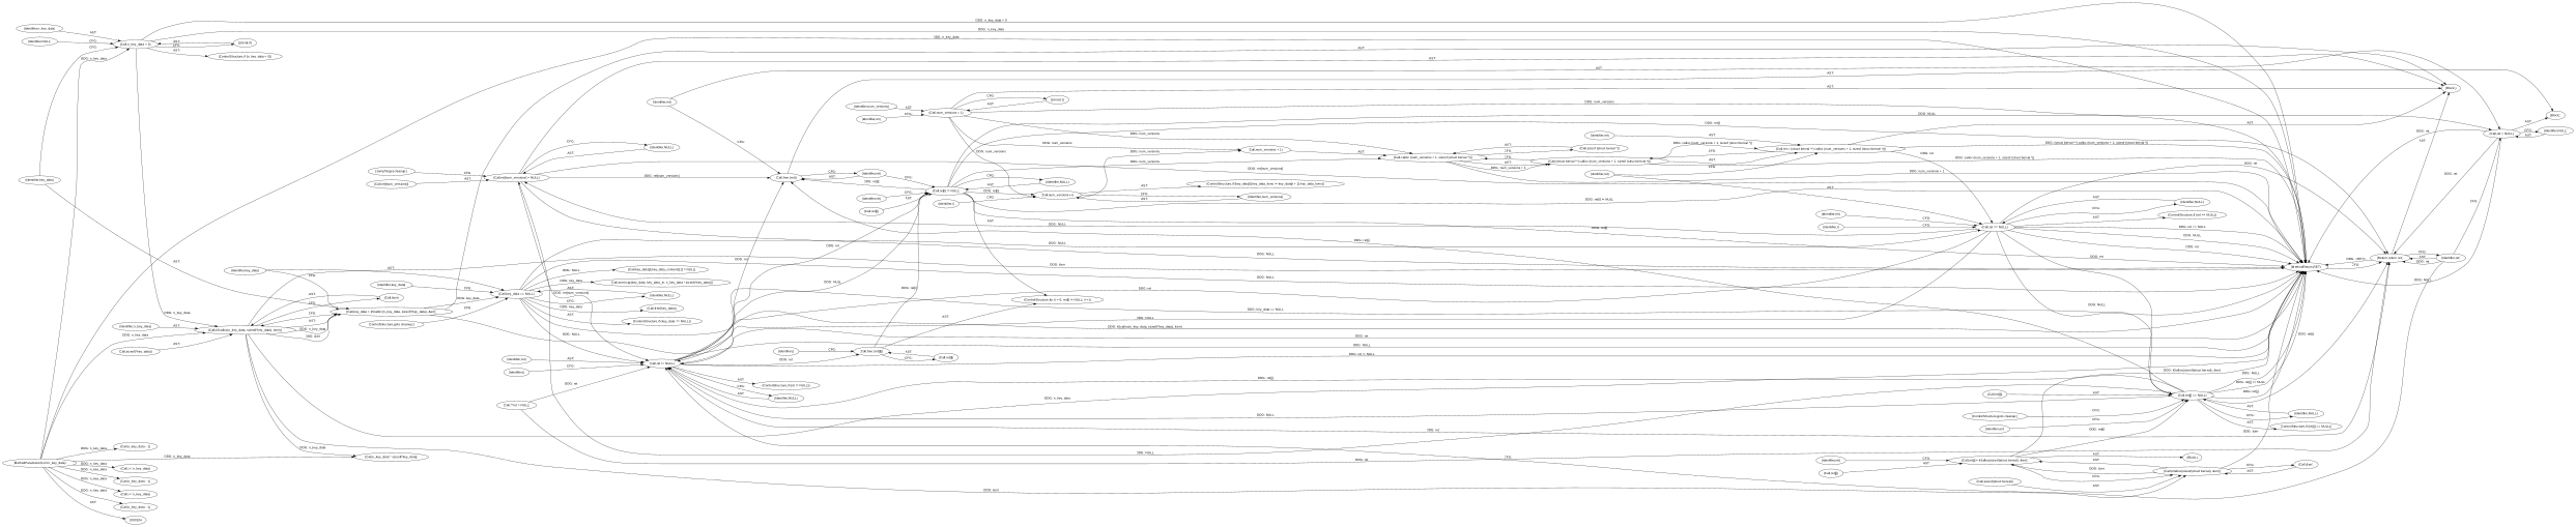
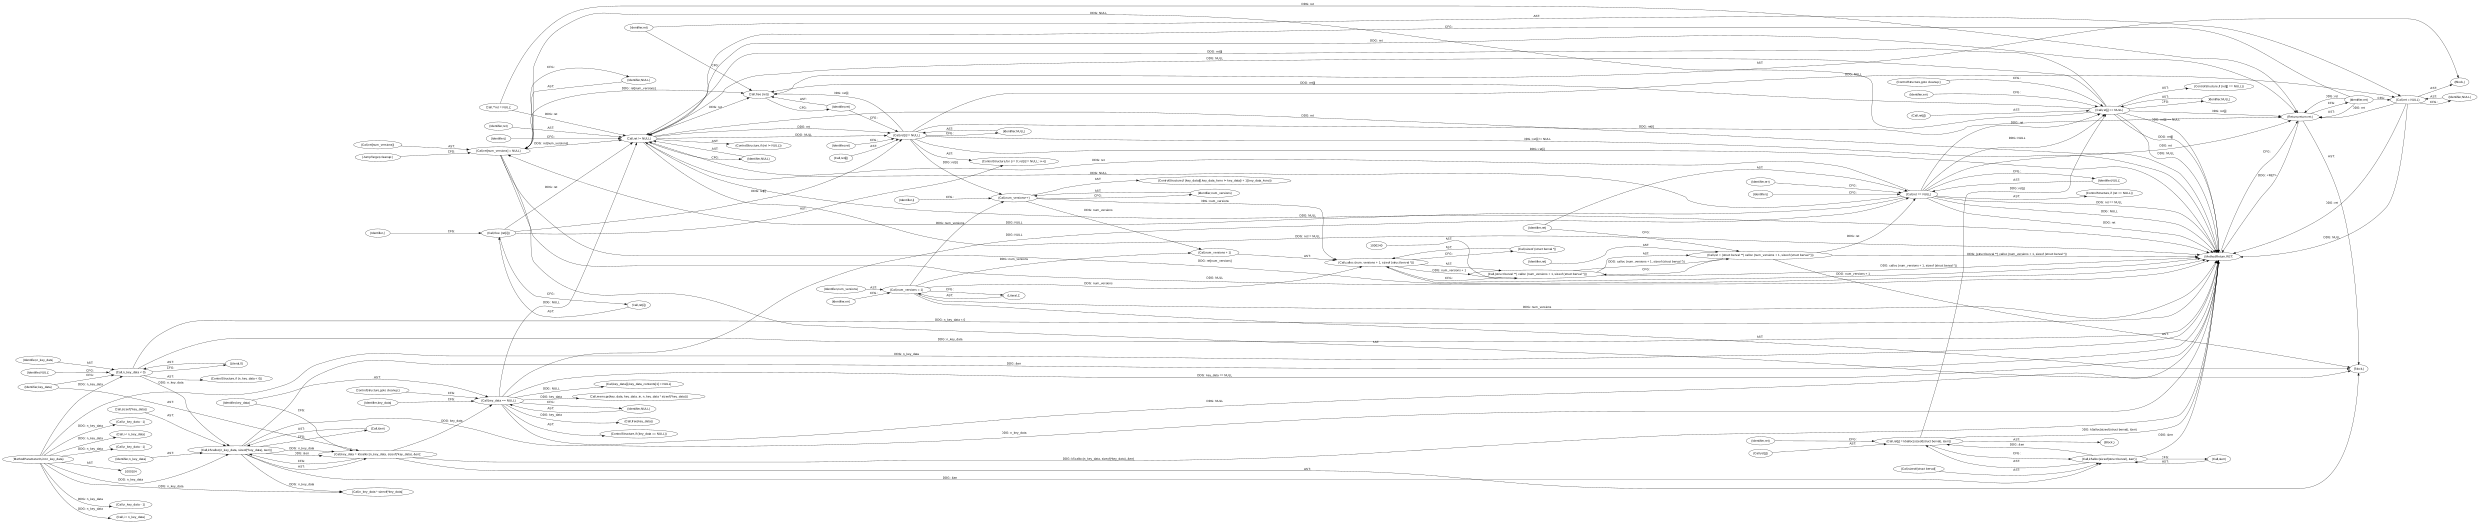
  digraph {
    fontname="Liberation Sans"
    rankdir=LR
    node [fontname="Liberation Sans"]
    edge [fontname="Liberation Sans"]
    n1 [label="(Call,ret[num_versions] = NULL)"]
    n2 [label="(Call,ret != NULL)"]
    n3 [label="(Call,free (ret))"]
    n4 [label="(Block,)"]
    n5 [label="(MethodReturn,RET)"]
    n6 [label="(Identifier,NULL)"]
    n7 [label="(Return,return ret;)"]
    n8 [label="(Call,ret[i] != NULL)"]
    n9 [label="(Call,free (ret[i]))"]
    n10 [label="(Identifier,NULL)"]
    n11 [label="(ControlStructure,if (ret != NULL))"]
    n12 [label="(Identifier,ret)"]
    n13 [label="(Block,)"]
    n14 [label="(Identifier,ret)"]
    n15 [label="(Call,ret == NULL)"]
    n16 [label="(Call,ret[j] == NULL)"]
    n17 [label="(ControlStructure,if (ret == NULL))"]
    n18 [label="(Identifier,NULL)"]
    n19 [label="(ControlStructure,if (ret[j] == NULL))"]
    n20 [label="(Identifier,NULL)"]
    n21 [label="(Call,ret = (struct berval **) calloc (num_versions + 1, sizeof (struct berval *)))"]
    n22 [label="(Call,(struct berval **) calloc (num_versions + 1, sizeof (struct berval *)))"]
    n23 [label="(Call,calloc (num_versions + 1, sizeof (struct berval *)))"]
    n24 [label="(Call,sizeof (struct berval *))"]
    n25 [label="(Call,num_versions++)"]
    n26 [label="(Identifier,num_versions)"]
    n27 [label="(ControlStructure,if (key_data[i].key_data_kvno != key_data[i + 1].key_data_kvno))"]
    n28 [label="(Call,num_versions + 1)"]
    n29 [label="(Call,num_versions = 1)"]
    n30 [label="(Literal,1)"]
    n31 [label="(Call,key_data == NULL)"]
    n32 [label="(Call,free(key_data))"]
    n33 [label="(ControlStructure,if (key_data == NULL))"]
    n34 [label="(Identifier,NULL)"]
    n35 [label="(Call,key_data[i].key_data_contents[1] = NULL)"]
    n36 [label="(Call,memcpy(key_data, key_data_in, n_key_data * sizeof(*key_data)))"]
    n37 [label="(Call,key_data = k5calloc(n_key_data, sizeof(*key_data), &err))"]
    n38 [label="(Call,k5calloc(n_key_data, sizeof(*key_data), &err))"]
    n39 [label="(Call,k5alloc(sizeof(struct berval), &err))"]
    n40 [label="(Call,&err)"]
    n41 [label="(Call,n_key_data * sizeof(*key_data))"]
    n42 [label="(Call,ret[j] = k5alloc(sizeof(struct berval), &err))"]
    n43 [label="(Call,&err)"]
    n44 [label="(Call,n_key_data < 0)"]
    n45 [label="(Literal,0)"]
    n46 [label="(ControlStructure,if (n_key_data < 0))"]
    n47 [label="(MethodParameterIn,int n_key_data)"]
    n48 [label="(Call,n_key_data - 1)"]
    n49 [label="(Call,i < n_key_data)"]
    n50 [label="(Call,n_key_data - 1)"]
    n51 [label="(Call,i < n_key_data)"]
    n52 [label="(Call,n_key_data - 1)"]
    1000104
    n54 [label="(Block,)"]
    n55 [label="(Call,ret = NULL)"]
    n56 [label="(Identifier,NULL)"]
    n57 [label="(ControlStructure,for (i = 0; ret[i] != NULL; i++))"]
    n58 [label="(Call,ret[i])"]
    n59 [label="(Identifier,NULL)"]
    n60 [label="(Identifier,ret)"]
    n61 [label="(JumpTarget,cleanup:)"]
    n62 [label="(Identifier,n_key_data)"]
    n63 [label="(Identifier,NULL)"]
    n64 [label="(Call,sizeof(*key_data))"]
    n65 [label="(Identifier,num_versions)"]
    n66 [label="(Identifier,i)"]
    n67 [label="(Identifier,key_data)"]
    n68 [label="(Identifier,err)"]
    n69 [label="(Call,ret[j])"]
    n70 [label="(Identifier,ret)"]
    n71 [label="(Identifier,key_data)"]
    n72 [label="(Identifier,ret)"]
    n73 [label="(Identifier,i)"]
    n74 [label="(Identifier,ret)"]
    n75 [label="(Identifier,ret)"]
    n76 [label="(ControlStructure,goto cleanup;)"]
    n77 [label="(Call,**ret = NULL)"]
    n78 [label="(Identifier,ret)"]
    n79 [label="(Call,ret[i])"]
    n80 [label="(Identifier,err)"]
    n81 [label="(Identifier,i)"]
    n82 [label="(Identifier,key_data)"]
    n83 [label="(Call,sizeof(struct berval))"]
    n84 [label="(Identifier,i)"]
    n85 [label="(Identifier,n_key_data)"]
    n86 [label="(Identifier,err)"]
    n87 [label="(Call,ret[j])"]
    n88 [label="(Call,ret[num_versions])"]
    n89 [label="(ControlStructure,goto cleanup;)"]
+   1000240
    n1 -> n2 [label="DDG: ret[num_versions]"]
    n1 -> n3 [label="DDG: ret[num_versions]"]
    n1 -> n4 [label="AST: "]
    n1 -> n5 [label="DDG: ret[num_versions]"]
    n1 -> n5 [label="DDG: NULL"]
    n1 -> n6 [label="CFG: "]
    n2 -> n3 [label="DDG: ret"]
    n2 -> n5 [label="DDG: ret"]
    n2 -> n5 [label="DDG: NULL"]
    n2 -> n5 [label="DDG: ret != NULL"]
    n2 -> n7 [label="DDG: ret"]
    n2 -> n8 [label="DDG: ret"]
    n2 -> n8 [label="DDG: NULL"]
-   n2 -> n9 [label="DDG: ret"]
+   n9 -> n2 [label="DDG: ret"]
    n2 -> n10 [label="CFG: "]
    n2 -> n11 [label="AST: "]
    n3 -> n12 [label="CFG: "]
    n3 -> n13 [label="AST: "]
    n5 -> n7 [label="CFG: "]
    n6 -> n1 [label="AST: "]
    n7 -> n4 [label="AST: "]
    n7 -> n5 [label="DDG: <RET>"]
    n7 -> n14 [label="CFG: "]
    n8 -> n3 [label="DDG: ret[i]"]
    n8 -> n5 [label="DDG: ret[i]"]
    n8 -> n5 [label="DDG: ret[i] != NULL"]
    n8 -> n7 [label="DDG: ret[i]"]
    n8 -> n25 [label="DDG: ret[i]"]
    n8 -> n55 [label="DDG: NULL"]
    n8 -> n56 [label="CFG: "]
    n8 -> n57 [label="AST: "]
    n9 -> n8 [label="DDG: ret[i]"]
    n9 -> n57 [label="AST: "]
    n9 -> n58 [label="CFG: "]
    n10 -> n2 [label="AST: "]
    n12 -> n3 [label="AST: "]
    n12 -> n8 [label="CFG: "]
    n14 -> n2 [label="CFG: "]
    n14 -> n7 [label="AST: "]
    n14 -> n7 [label="DDG: ret"]
    n14 -> n55 [label="CFG: "]
    n15 -> n1 [label="DDG: NULL"]
    n15 -> n2 [label="DDG: ret"]
    n15 -> n2 [label="DDG: NULL"]
    n15 -> n5 [label="DDG: ret == NULL"]
    n15 -> n5 [label="DDG: NULL"]
    n15 -> n5 [label="DDG: ret"]
    n15 -> n7 [label="DDG: ret"]
    n15 -> n16 [label="DDG: ret"]
    n15 -> n16 [label="DDG: NULL"]
    n15 -> n17 [label="AST: "]
    n15 -> n18 [label="CFG: "]
    n16 -> n1 [label="DDG: NULL"]
    n16 -> n2 [label="DDG: ret[j]"]
    n16 -> n2 [label="DDG: NULL"]
    n16 -> n3 [label="DDG: ret[j]"]
    n16 -> n5 [label="DDG: ret[j] == NULL"]
    n16 -> n5 [label="DDG: ret[j]"]
    n16 -> n5 [label="DDG: NULL"]
    n16 -> n7 [label="DDG: ret[j]"]
    n16 -> n19 [label="AST: "]
    n16 -> n20 [label="CFG: "]
    n18 -> n15 [label="AST: "]
    n20 -> n16 [label="AST: "]
    n21 -> n4 [label="AST: "]
    n21 -> n5 [label="DDG: (struct berval **) calloc (num_versions + 1, sizeof (struct berval *))"]
    n21 -> n15 [label="DDG: ret"]
    n21 -> n22 [label="CFG: "]
    n22 -> n5 [label="DDG: calloc (num_versions + 1, sizeof (struct berval *))"]
    n22 -> n21 [label="AST: "]
    n22 -> n21 [label="DDG: calloc (num_versions + 1, sizeof (struct berval *))"]
    n22 -> n23 [label="CFG: "]
    n23 -> n5 [label="DDG: num_versions + 1"]
    n23 -> n22 [label="AST: "]
    n23 -> n22 [label="DDG: num_versions + 1"]
    n23 -> n24 [label="CFG: "]
    n24 -> n23 [label="AST: "]
-   n8 -> n23 [label="DDG: num_versions"]
+   n25 -> n23 [label="DDG: num_versions"]
    n25 -> n26 [label="CFG: "]
    n25 -> n27 [label="AST: "]
    n25 -> n28 [label="DDG: num_versions"]
    n26 -> n25 [label="AST: "]
    n28 -> n23 [label="AST: "]
    n29 -> n4 [label="AST: "]
    n29 -> n5 [label="DDG: num_versions"]
    n29 -> n23 [label="DDG: num_versions"]
    n29 -> n25 [label="DDG: num_versions"]
    n29 -> n28 [label="DDG: num_versions"]
    n29 -> n30 [label="CFG: "]
    n30 -> n29 [label="AST: "]
    n31 -> n2 [label="DDG: NULL"]
    n31 -> n5 [label="DDG: key_data == NULL"]
    n31 -> n5 [label="DDG: NULL"]
    n31 -> n15 [label="DDG: NULL"]
    n31 -> n32 [label="DDG: key_data"]
    n31 -> n33 [label="AST: "]
    n31 -> n34 [label="CFG: "]
    n31 -> n35 [label="DDG: NULL"]
    n31 -> n36 [label="DDG: key_data"]
    n34 -> n31 [label="AST: "]
    n37 -> n4 [label="AST: "]
    n37 -> n5 [label="DDG: k5calloc(n_key_data, sizeof(*key_data), &err)"]
    n37 -> n31 [label="DDG: key_data"]
    n37 -> n38 [label="CFG: "]
    n38 -> n5 [label="DDG: &err"]
    n38 -> n5 [label="DDG: n_key_data"]
    n38 -> n37 [label="AST: "]
    n38 -> n37 [label="DDG: n_key_data"]
    n38 -> n37 [label="DDG: &err"]
    n38 -> n39 [label="DDG: &err"]
    n38 -> n40 [label="CFG: "]
    n38 -> n41 [label="DDG: n_key_data"]
    n39 -> n5 [label="DDG: &err"]
    n39 -> n42 [label="AST: "]
    n39 -> n42 [label="DDG: &err"]
    n39 -> n43 [label="CFG: "]
    n40 -> n38 [label="AST: "]
    n42 -> n5 [label="DDG: k5alloc(sizeof(struct berval), &err)"]
    n42 -> n16 [label="DDG: ret[j]"]
    n42 -> n39 [label="CFG: "]
    n42 -> n54 [label="AST: "]
    n43 -> n39 [label="AST: "]
    n44 -> n5 [label="DDG: n_key_data < 0"]
    n44 -> n5 [label="DDG: n_key_data"]
    n44 -> n38 [label="DDG: n_key_data"]
    n44 -> n45 [label="CFG: "]
    n44 -> n46 [label="AST: "]
    n45 -> n44 [label="AST: "]
    n47 -> n5 [label="DDG: n_key_data"]
    n47 -> n38 [label="DDG: n_key_data"]
    n47 -> n41 [label="DDG: n_key_data"]
    n47 -> n44 [label="DDG: n_key_data"]
    n47 -> n48 [label="DDG: n_key_data"]
    n47 -> n49 [label="DDG: n_key_data"]
    n47 -> n50 [label="DDG: n_key_data"]
    n47 -> n51 [label="DDG: n_key_data"]
    n47 -> n52 [label="DDG: n_key_data"]
    n47 -> 1000104 [label="AST: "]
    n55 -> n5 [label="DDG: NULL"]
    n55 -> n5 [label="DDG: ret"]
    n55 -> n7 [label="DDG: ret"]
    n55 -> n13 [label="AST: "]
    n55 -> n59 [label="CFG: "]
    n56 -> n8 [label="AST: "]
    n58 -> n9 [label="AST: "]
    n59 -> n55 [label="AST: "]
    n60 -> n15 [label="AST: "]
    n60 -> n21 [label="CFG: "]
    n61 -> n1 [label="CFG: "]
    n62 -> n44 [label="AST: "]
    n63 -> n44 [label="CFG: "]
    n64 -> n38 [label="AST: "]
    n65 -> n29 [label="AST: "]
    n66 -> n9 [label="CFG: "]
    n67 -> n37 [label="AST: "]
    n67 -> n44 [label="CFG: "]
    n68 -> n15 [label="CFG: "]
    n69 -> n16 [label="AST: "]
    n70 -> n3 [label="CFG: "]
    n70 -> n55 [label="AST: "]
    n71 -> n31 [label="CFG: "]
    n72 -> n21 [label="AST: "]
    n73 -> n15 [label="CFG: "]
    n74 -> n42 [label="CFG: "]
    n75 -> n2 [label="AST: "]
    n76 -> n16 [label="CFG: "]
    n77 -> n2 [label="DDG: ret"]
    n77 -> n7 [label="DDG: ret"]
    n78 -> n8 [label="CFG: "]
    n79 -> n8 [label="AST: "]
    n80 -> n16 [label="CFG: "]
    n81 -> n2 [label="CFG: "]
    n82 -> n31 [label="AST: "]
    n82 -> n37 [label="CFG: "]
    n83 -> n39 [label="AST: "]
    n84 -> n25 [label="CFG: "]
    n85 -> n38 [label="AST: "]
    n86 -> n29 [label="CFG: "]
    n87 -> n42 [label="AST: "]
    n88 -> n1 [label="AST: "]
    n89 -> n31 [label="CFG: "]
+   1000240 -> n22 [label="AST: "]
  }
